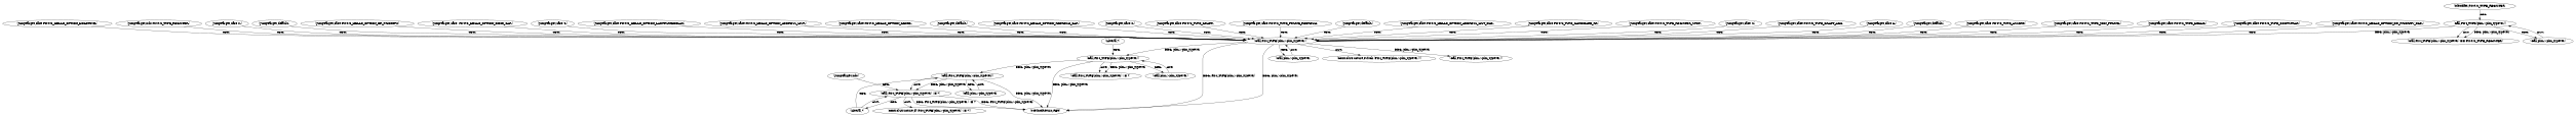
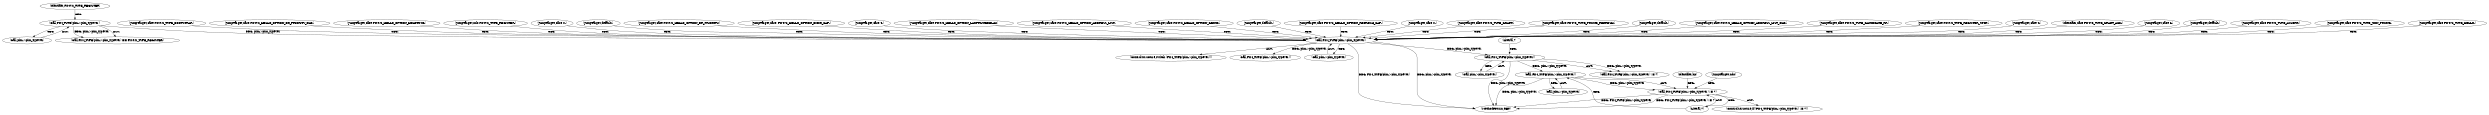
  digraph {
    n1 [label="(Call,PIM_TYPE(pim->pim_typever))"]
    n2 [label="(Call,PIM_TYPE(pim->pim_typever) != 7)"]
    n3 [label="(Call,pim->pim_typever)"]
    n4 [label="(MethodReturn,RET)"]
    n5 [label="(Literal,7)"]
    n6 [label="(ControlStructure,if (PIM_TYPE(pim->pim_typever) != 7))"]
    n7 [label="(Call,PIM_TYPE(pim->pim_typever))"]
    n8 [label="(Call,PIM_TYPE(pim->pim_typever) != 7)"]
    n9 [label="(Call,pim->pim_typever)"]
    n10 [label="(Call,PIM_TYPE(pim->pim_typever))"]
    n11 [label="(Call,pim->pim_typever)"]
    n12 [label="(ControlStructure,switch (PIM_TYPE(pim->pim_typever)))"]
    n13 [label="(Call,PIM_TYPE(pim->pim_typever))"]
    n14 [label="(Call,PIM_TYPE(pim->pim_typever))"]
    n15 [label="(Call,PIM_TYPE(pim->pim_typever) == PIMV2_TYPE_REGISTER)"]
    n16 [label="(Call,pim->pim_typever)"]
    n17 [label="(JumpTarget,ndo)"]
-   n18 [label="(JumpTarget,case PIMV2_TYPE_GRAFT_ACK:)"]
+   n18 [label="(Identifier,case PIMV2_TYPE_GRAFT_ACK:)"]
    n19 [label="(JumpTarget,case 6:)"]
    n20 [label="(JumpTarget,default:)"]
    n21 [label="(JumpTarget,case PIMV2_TYPE_ASSERT:)"]
+   n22 [label="(Identifier,bp)"]
    n23 [label="(JumpTarget,case PIMV2_TYPE_JOIN_PRUNE:)"]
    n24 [label="(JumpTarget,case PIMV2_TYPE_HELLO:)"]
    n25 [label="(JumpTarget,case PIMV2_TYPE_BOOTSTRAP:)"]
    n26 [label="(JumpTarget,case PIMV2_HELLO_OPTION_DR_PRIORITY_OLD:)"]
    n27 [label="(JumpTarget,case PIMV2_HELLO_OPTION_HOLDTIME:)"]
    n28 [label="(JumpTarget,ndo PIMV2_TYPE_REGISTER:)"]
    n29 [label="(JumpTarget,case 0:)"]
    n30 [label="(JumpTarget,default:)"]
    n31 [label="(JumpTarget,case PIMV2_HELLO_OPTION_DR_PRIORITY:)"]
    n32 [label="(JumpTarget,case  PIMV2_HELLO_OPTION_BIDIR_CAP:)"]
    n33 [label="(JumpTarget,case 4:)"]
    n34 [label="(JumpTarget,case PIMV2_HELLO_OPTION_LANPRUNEDELAY:)"]
    n35 [label="(Identifier,PIMV2_TYPE_REGISTER)"]
    n36 [label="(JumpTarget,case PIMV2_HELLO_OPTION_ADDRESS_LIST:)"]
    n37 [label="(JumpTarget,case PIMV2_HELLO_OPTION_GENID:)"]
    n38 [label="(JumpTarget,default:)"]
    n39 [label="(Literal,7)"]
    n40 [label="(JumpTarget,case PIMV2_HELLO_OPTION_REFRESH_CAP:)"]
    n41 [label="(JumpTarget,case 0:)"]
    n42 [label="(JumpTarget,case PIMV2_TYPE_GRAFT:)"]
    n43 [label="(JumpTarget,case PIMV2_TYPE_PRUNE_REFRESH:)"]
    n44 [label="(JumpTarget,default:)"]
    n45 [label="(JumpTarget,case PIMV2_HELLO_OPTION_ADDRESS_LIST_OLD:)"]
    n46 [label="(JumpTarget,case PIMV2_TYPE_CANDIDATE_RP:)"]
    n47 [label="(JumpTarget,case PIMV2_TYPE_REGISTER_STOP:)"]
    n48 [label="(JumpTarget,case 4:)"]
    n1 -> n2 [label="AST: "]
    n1 -> n2 [label="DDG: pim->pim_typever"]
    n1 -> n3 [label="CFG: "]
    n1 -> n4 [label="DDG: pim->pim_typever"]
    n2 -> n4 [label="DDG: PIM_TYPE(pim->pim_typever)"]
    n2 -> n4 [label="DDG: PIM_TYPE(pim->pim_typever) != 7"]
    n2 -> n5 [label="CFG: "]
    n2 -> n6 [label="AST: "]
    n3 -> n1 [label="AST: "]
    n5 -> n1 [label="CFG: "]
    n5 -> n2 [label="AST: "]
    n7 -> n1 [label="DDG: pim->pim_typever"]
    n7 -> n4 [label="DDG: pim->pim_typever"]
    n7 -> n8 [label="AST: "]
    n7 -> n8 [label="DDG: pim->pim_typever"]
    n7 -> n9 [label="CFG: "]
    n9 -> n7 [label="AST: "]
    n10 -> n4 [label="DDG: PIM_TYPE(pim->pim_typever)"]
    n10 -> n4 [label="DDG: pim->pim_typever"]
    n10 -> n7 [label="DDG: pim->pim_typever"]
    n10 -> n11 [label="CFG: "]
    n10 -> n12 [label="AST: "]
    n10 -> n13 [label="DDG: pim->pim_typever"]
    n11 -> n10 [label="AST: "]
    n14 -> n10 [label="DDG: pim->pim_typever"]
    n14 -> n15 [label="AST: "]
    n14 -> n15 [label="DDG: pim->pim_typever"]
    n14 -> n16 [label="CFG: "]
    n16 -> n14 [label="AST: "]
    n17 -> n2 [label="CFG: "]
    n18 -> n10 [label="CFG: "]
    n19 -> n10 [label="CFG: "]
    n20 -> n10 [label="CFG: "]
    n21 -> n10 [label="CFG: "]
+   n22 -> n2 [label="CFG: "]
    n23 -> n10 [label="CFG: "]
    n24 -> n10 [label="CFG: "]
    n25 -> n10 [label="CFG: "]
    n26 -> n10 [label="CFG: "]
    n27 -> n10 [label="CFG: "]
    n28 -> n10 [label="CFG: "]
    n29 -> n10 [label="CFG: "]
    n30 -> n10 [label="CFG: "]
    n31 -> n10 [label="CFG: "]
    n32 -> n10 [label="CFG: "]
    n33 -> n10 [label="CFG: "]
    n34 -> n10 [label="CFG: "]
    n35 -> n14 [label="CFG: "]
    n36 -> n10 [label="CFG: "]
    n37 -> n10 [label="CFG: "]
    n38 -> n10 [label="CFG: "]
    n39 -> n7 [label="CFG: "]
    n40 -> n10 [label="CFG: "]
    n41 -> n10 [label="CFG: "]
    n42 -> n10 [label="CFG: "]
    n43 -> n10 [label="CFG: "]
    n44 -> n10 [label="CFG: "]
    n45 -> n10 [label="CFG: "]
    n46 -> n10 [label="CFG: "]
    n47 -> n10 [label="CFG: "]
    n48 -> n10 [label="CFG: "]
  }
